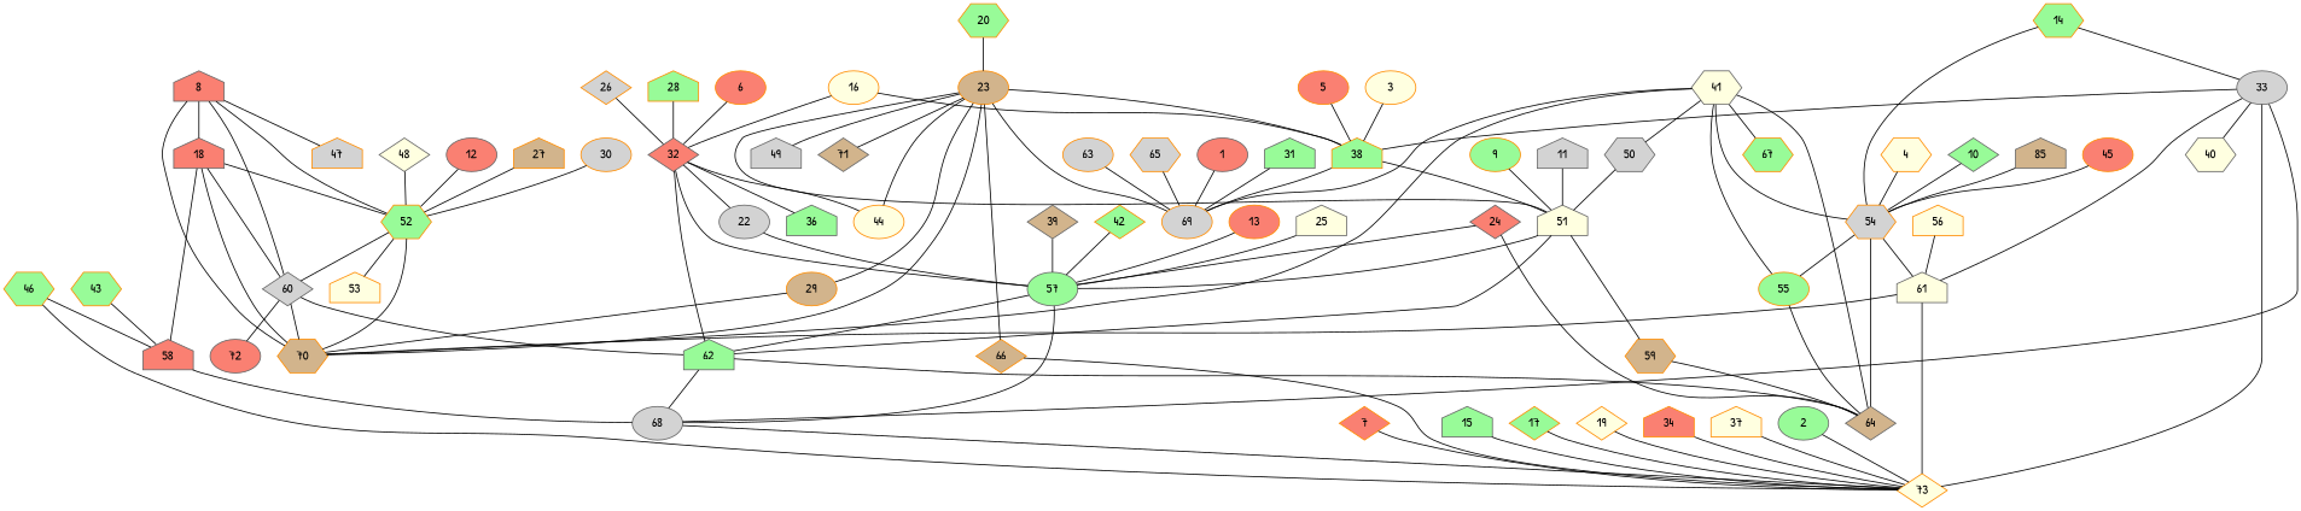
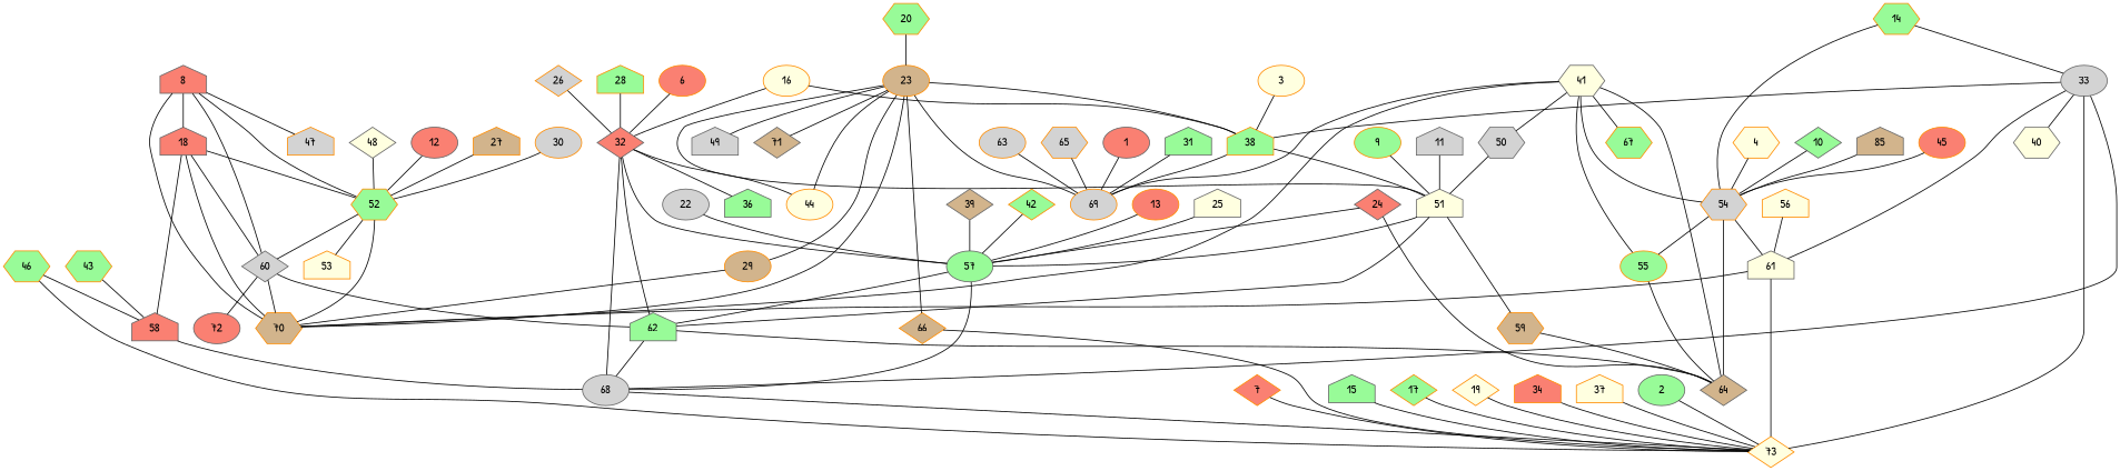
  graph {
    fontname="Patrick Hand"
    node [color=darkorange fillcolor=palegreen fontname="Patrick Hand" shape=ellipse style=filled]
    edge [fontname="Patrick Hand" weight=1.0]
    1 [color=gray40 fillcolor=salmon]
    69 [fillcolor=lightgrey]
    2 [color=gray40]
    73 [fillcolor=lightyellow shape=diamond]
    3 [fillcolor=lightyellow]
    38 [shape=house]
    51 [color=gray40 fillcolor=lightyellow shape=house]
    4 [fillcolor=lightyellow shape=hexagon]
    54 [fillcolor=lightgrey shape=hexagon]
    64 [color=gray40 fillcolor=tan shape=diamond]
    61 [color=gray40 fillcolor=lightyellow shape=house]
    55
-   5 [fillcolor=salmon]
    6 [fillcolor=salmon]
    32 [color=gray40 fillcolor=salmon shape=diamond]
    57 [color=gray40]
    44 [fillcolor=lightyellow]
    36 [color=gray40 shape=house]
    62 [color=gray40 shape=house]
    68 [color=gray40 fillcolor=lightgrey]
    7 [fillcolor=salmon shape=diamond]
    8 [color=gray40 fillcolor=salmon shape=house]
    18 [color=gray40 fillcolor=salmon shape=house]
    47 [fillcolor=lightgrey shape=house]
    52 [shape=hexagon]
    60 [color=gray40 fillcolor=lightgrey shape=diamond]
    70 [fillcolor=tan shape=hexagon]
    58 [color=gray40 fillcolor=salmon shape=house]
    53 [fillcolor=lightyellow shape=house]
    72 [color=gray40 fillcolor=salmon]
    9
    59 [fillcolor=tan shape=hexagon]
    10 [color=gray40 shape=diamond]
    11 [color=gray40 fillcolor=lightgrey shape=house]
    12 [color=gray40 fillcolor=salmon]
    13 [fillcolor=salmon]
    14 [shape=hexagon]
    33 [color=gray40 fillcolor=lightgrey]
    40 [color=gray40 fillcolor=lightyellow shape=hexagon]
    15 [color=gray40 shape=house]
    16 [fillcolor=lightyellow]
    17 [shape=diamond]
    19 [fillcolor=lightyellow shape=diamond]
    20 [shape=hexagon]
    23 [fillcolor=tan]
    29 [fillcolor=tan]
    49 [color=gray40 fillcolor=lightgrey shape=house]
    66 [fillcolor=tan shape=diamond]
    71 [color=gray40 fillcolor=tan shape=diamond]
    22 [color=gray40 fillcolor=lightgrey]
    24 [color=gray40 fillcolor=salmon shape=diamond]
    25 [color=gray40 fillcolor=lightyellow shape=house]
    26 [fillcolor=lightgrey shape=diamond]
    27 [fillcolor=tan shape=house]
    28 [shape=house]
    30 [fillcolor=lightgrey]
    31 [color=gray40 shape=house]
    34 [fillcolor=salmon shape=house]
    n59 [color=gray40 fillcolor=tan label=85 shape=house]
    37 [fillcolor=lightyellow shape=house]
    39 [color=gray40 fillcolor=tan shape=diamond]
    41 [color=gray40 fillcolor=lightyellow shape=hexagon]
    50 [color=gray40 fillcolor=lightgrey shape=hexagon]
    67 [shape=hexagon]
    42 [shape=diamond]
    43 [shape=hexagon]
    45 [fillcolor=salmon]
    46 [shape=hexagon]
    48 [color=gray40 fillcolor=lightyellow shape=diamond]
    56 [fillcolor=lightyellow shape=house]
    63 [fillcolor=lightgrey]
    65 [fillcolor=lightgrey shape=hexagon]
    1 -- 69
    2 -- 73
    3 -- 38
    38 -- 69 [weight=4.0]
    38 -- 51
    51 -- 57
    51 -- 62
    51 -- 59
    4 -- 54
    54 -- 64 [weight=4.0]
    54 -- 61
    54 -- 55 [weight=4.0]
    61 -- 73 [weight=4.0]
    61 -- 70
    55 -- 64
-   5 -- 38
    6 -- 32
    32 -- 57 [weight=4.0]
    32 -- 44
    32 -- 36
    32 -- 62 [weight=4.0]
-   32 -- 22 [weight=4.0]
+   32 -- 68 [weight=4.0]
    57 -- 62
    57 -- 68
    62 -- 64
    62 -- 68
    68 -- 73
    7 -- 73
    8 -- 18
    8 -- 47
    8 -- 52
    8 -- 60
    8 -- 70 [weight=3.0]
    18 -- 52
    18 -- 60
    18 -- 70 [weight=3.0]
    18 -- 58
    52 -- 60
    52 -- 70 [weight=3.0]
    52 -- 53
    60 -- 62
    60 -- 70 [weight=3.0]
    60 -- 72
    58 -- 68 [weight=2.0]
    9 -- 51
    59 -- 64
    10 -- 54
    11 -- 51
    12 -- 52
    13 -- 57
    14 -- 54
    14 -- 33
    33 -- 73 [weight=8.0]
    33 -- 38
    33 -- 61 [weight=2.0]
    33 -- 68
    33 -- 40
    15 -- 73
    16 -- 38
    16 -- 32
    17 -- 73
    19 -- 73
    20 -- 23
    23 -- 69 [weight=4.0]
    23 -- 38
    23 -- 51
    23 -- 44
    23 -- 70
    23 -- 29
    23 -- 49
    23 -- 66
    23 -- 71
    29 -- 70
    66 -- 73
    22 -- 57
    24 -- 64
    24 -- 57
    25 -- 57
    26 -- 32
    27 -- 52
    28 -- 32
    30 -- 52
    31 -- 69
    34 -- 73
    n59 -- 54
    37 -- 73
    39 -- 57
    41 -- 69
    41 -- 54 [weight=4.0]
    41 -- 64
    41 -- 55
    41 -- 70
    41 -- 50
    41 -- 67
    50 -- 51
    42 -- 57
    43 -- 58
    45 -- 54
    46 -- 73
    46 -- 58
    48 -- 52
    56 -- 61
    63 -- 69
    65 -- 69
  }
